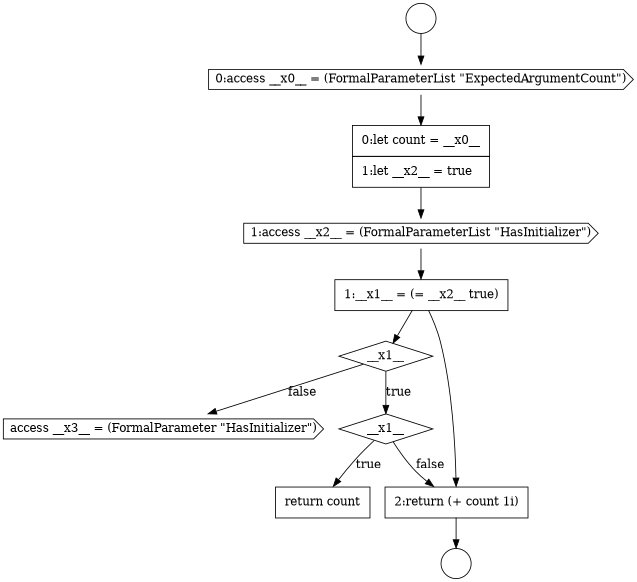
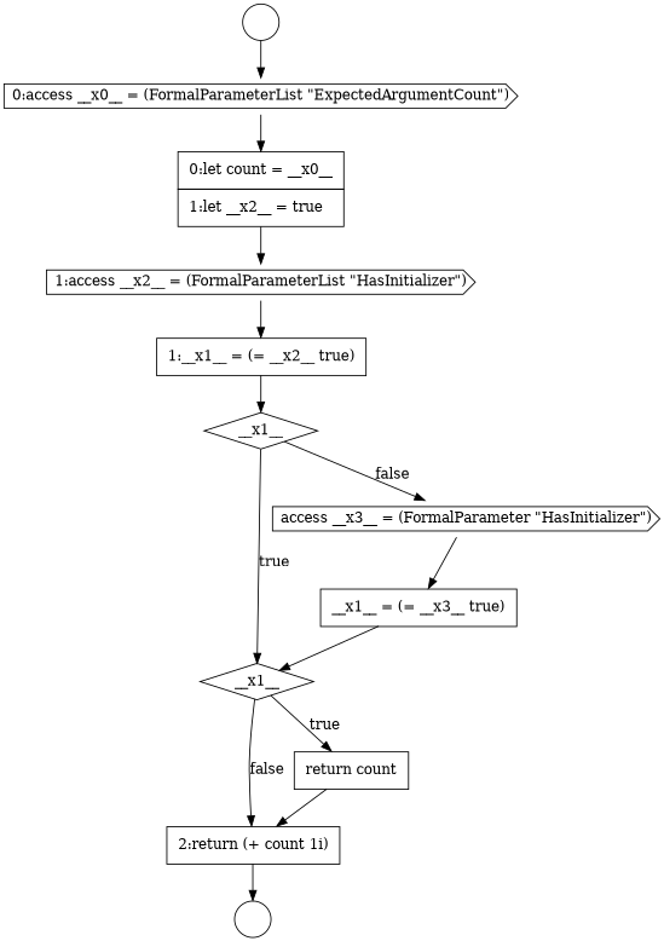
  digraph {
    node [color=black fillcolor=white shape=none style=filled]
    edge [color=black]
    n1 [label=<<font color="black">1:access __x2__ = (FormalParameterList &quot;HasInitializer&quot;)</font>> shape=cds]
    n2 [label=<<font color="black">     <table border="0" cellborder="1" cellspacing="0" cellpadding="10">       <tr><td align="left">1:__x1__ = (= __x2__ true)</td></tr>     </table>   </font>> margin=0]
    n3 [label=<<font color="black">__x1__</font>> shape=diamond]
    n4 [label=<<font color="black">__x1__</font>> shape=diamond]
    n5 [label=<<font color="black">     <table border="0" cellborder="1" cellspacing="0" cellpadding="10">       <tr><td align="left">2:return (+ count 1i)</td></tr>     </table>   </font>> margin=0]
    n6 [label=<<font color="black">     <table border="0" cellborder="1" cellspacing="0" cellpadding="10">       <tr><td align="left">return count</td></tr>     </table>   </font>> margin=0]
    n7 [label=" " shape=circle]
    n8 [label=<<font color="black">access __x3__ = (FormalParameter &quot;HasInitializer&quot;)</font>> shape=cds]
+   n9 [label=<<font color="black">     <table border="0" cellborder="1" cellspacing="0" cellpadding="10">       <tr><td align="left">__x1__ = (= __x3__ true)</td></tr>     </table>   </font>> margin=0]
    n10 [label=" " shape=circle]
    n11 [label=<<font color="black">0:access __x0__ = (FormalParameterList &quot;ExpectedArgumentCount&quot;)</font>> shape=cds]
    n12 [label=<<font color="black">     <table border="0" cellborder="1" cellspacing="0" cellpadding="10">       <tr><td align="left">0:let count = __x0__</td></tr>       <tr><td align="left">1:let __x2__ = true</td></tr>     </table>   </font>> margin=0]
    n1 -> n2
    n2 -> n3
    n3 -> n4 [label=<<font color="black">true</font>>]
    n3 -> n8 [label=<<font color="black">false</font>>]
    n4 -> n5 [label=<<font color="black">false</font>>]
    n4 -> n6 [label=<<font color="black">true</font>>]
    n5 -> n7
-   n2 -> n5
+   n6 -> n5
+   n8 -> n9
+   n9 -> n4
    n10 -> n11
    n11 -> n12
    n12 -> n1
  }
